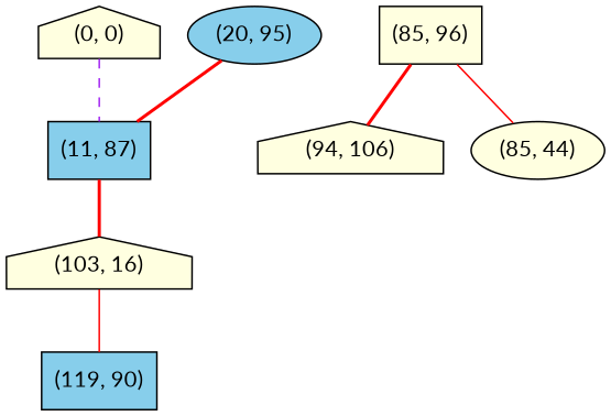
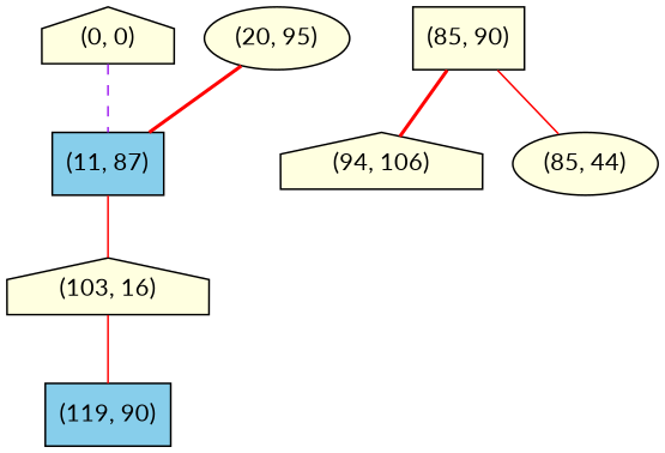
  graph {
    fontname=Lato
    node [fillcolor=lightyellow fontname=Lato shape=box style=filled]
    edge [color=red fontname=Lato style=bold weight=1]
    "(11, 87)" [fillcolor=skyblue]
    "(0, 0)" [shape=house]
    "(103, 16)" [shape=house]
-   "(85, 96)"
+   "(85, 96)" [label="(85, 90)"]
    "(94, 106)" [shape=house]
    "(85, 44)" [shape=ellipse]
-   "(20, 95)" [fillcolor=skyblue shape=ellipse]
+   "(20, 95)" [shape=ellipse]
    "(119, 90)" [fillcolor=skyblue]
-   "(11, 87)" -- "(103, 16)"
+   "(11, 87)" -- "(103, 16)" [style=solid]
    "(0, 0)" -- "(11, 87)" [color=purple style=dashed weight=4]
    "(103, 16)" -- "(119, 90)" [style=solid]
    "(85, 96)" -- "(94, 106)"
    "(85, 96)" -- "(85, 44)" [style=solid]
    "(20, 95)" -- "(11, 87)"
  }
